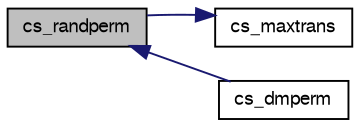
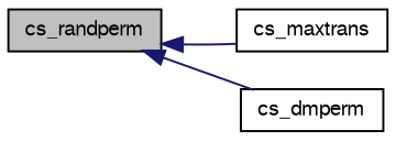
  digraph {
    rankdir=LR
    node [color=black fillcolor=white fontname=FreeSans fontsize=10 shape=record style=filled]
    edge [color=midnightblue dir=back fontname=FreeSans fontsize=10 labelfontname=FreeSans labelfontsize=10 style=solid]
    n1 [fillcolor=grey75 fontcolor=black height=0.2 label=cs_randperm width=0.4]
    n2 [height=0.2 label=cs_maxtrans width=0.4]
    n3 [height=0.2 label=cs_dmperm width=0.4]
-   n2 -> n1
+   n1 -> n2
    n1 -> n3
  }
